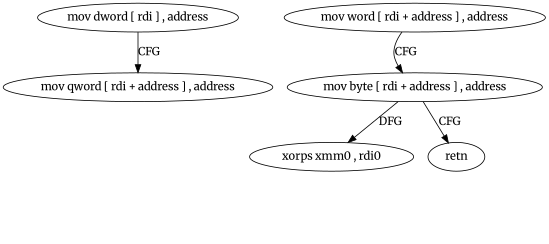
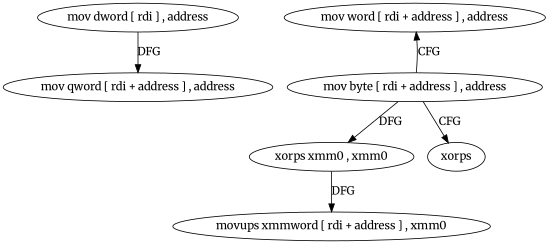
  digraph {
    fontname=Merriweather
    node [fontname=Merriweather]
    edge [fontname=Merriweather]
    n1 [label="mov dword [ rdi ] , address"]
    n2 [label="mov qword [ rdi + address ] , address"]
    n3 [label="mov word [ rdi + address ] , address"]
    n4 [label="mov byte [ rdi + address ] , address"]
-   n5 [label="xorps xmm0 , rdi0"]
-   n6 [label=retn]
-   n1 -> n2 [label=CFG]
-   n3 -> n4 [label=CFG]
+   n5 [label="xorps xmm0 , xmm0"]
+   n6 [label=xorps]
+   n7 [label="movups xmmword [ rdi + address ] , xmm0"]
+   n1 -> n2 [label=DFG]
+   n4 -> n3 [label=CFG]
    n4 -> n5 [label=DFG]
    n4 -> n6 [label=CFG]
+   n5 -> n7 [label=DFG]
  }
